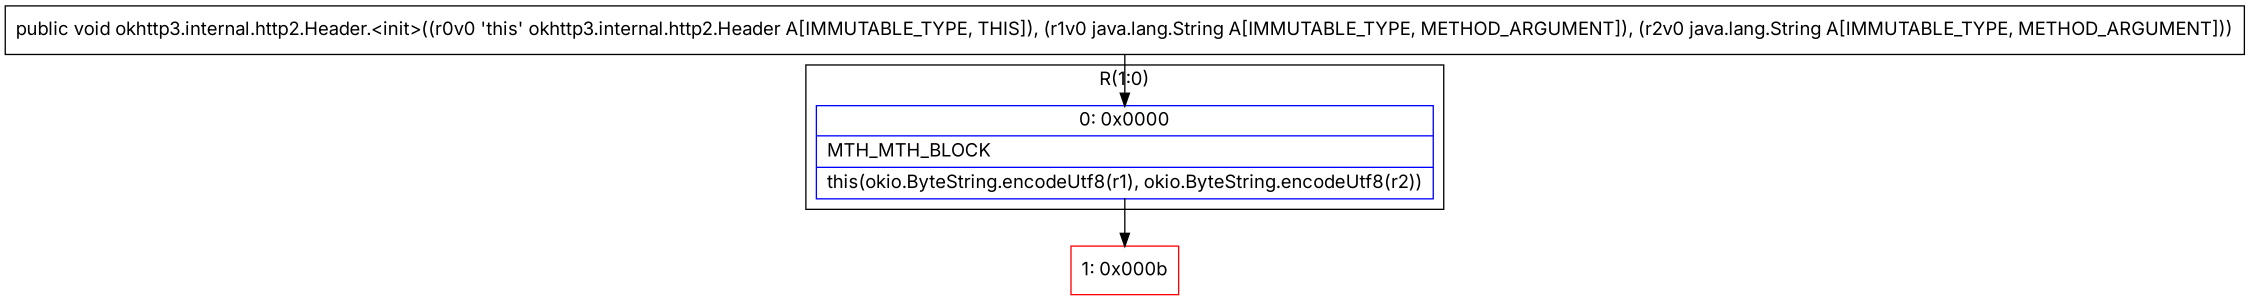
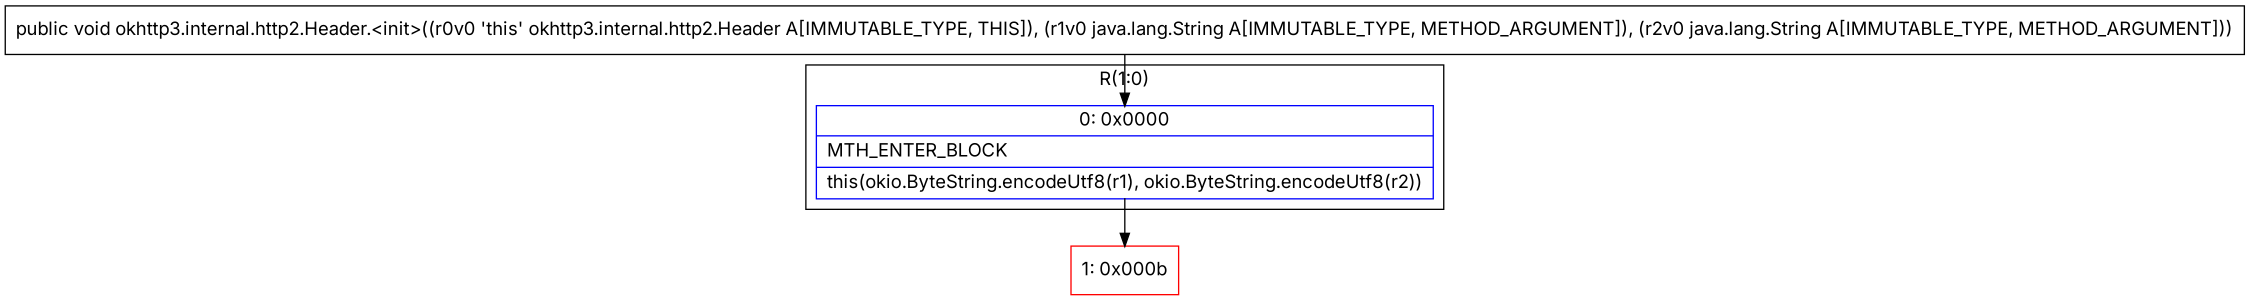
  digraph {
    fontname=Inter
    node [shape=record fontname=Inter]
    edge [fontname=Inter]
-   n1 [color=blue label="{0\:\ 0x0000|MTH_MTH_BLOCK\l|this(okio.ByteString.encodeUtf8(r1), okio.ByteString.encodeUtf8(r2))\l}"]
+   n1 [color=blue label="{0\:\ 0x0000|MTH_ENTER_BLOCK\l|this(okio.ByteString.encodeUtf8(r1), okio.ByteString.encodeUtf8(r2))\l}"]
    n2 [color=red label="{1\:\ 0x000b}"]
    n3 [label="{public void okhttp3.internal.http2.Header.\<init\>((r0v0 'this' okhttp3.internal.http2.Header A[IMMUTABLE_TYPE, THIS]), (r1v0 java.lang.String A[IMMUTABLE_TYPE, METHOD_ARGUMENT]), (r2v0 java.lang.String A[IMMUTABLE_TYPE, METHOD_ARGUMENT])) }"]
    subgraph cluster_1 {
      label="R(1:0)"
      n1
    }
    n1 -> n2
    n3 -> n1
  }
